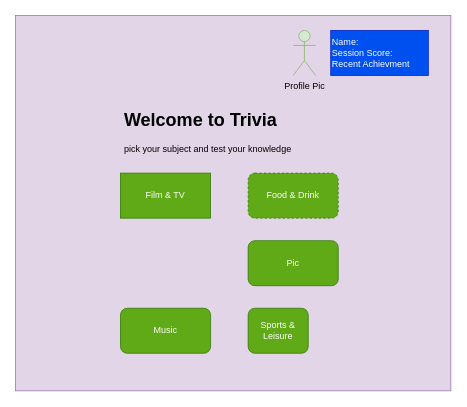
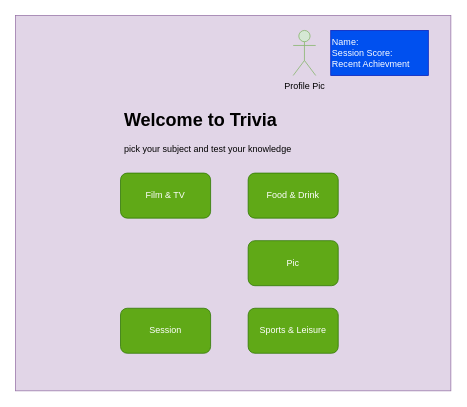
  <mxCell id="0" />
  <mxCell id="1" parent="0" />
  <mxCell id="2" value="" style="rounded=0;whiteSpace=wrap;html=1;fillColor=#e1d5e7;strokeColor=#9673a6;" vertex="1" parent="1"><mxGeometry x="20" y="20" width="580" height="500" as="geometry" /></mxCell>
  <mxCell id="3" value="Name:&lt;br&gt;Session Score:&lt;br&gt;Recent Achievment" style="rounded=0;whiteSpace=wrap;html=1;fillColor=#0050ef;fontColor=#ffffff;strokeColor=#001DBC;align=left;" vertex="1" parent="1"><mxGeometry x="440" y="40" width="130" height="60" as="geometry" /></mxCell>
  <mxCell id="4" value="Profile Pic" style="shape=umlActor;verticalLabelPosition=bottom;verticalAlign=top;html=1;outlineConnect=0;fillColor=#d5e8d4;strokeColor=#82b366;" vertex="1" parent="1"><mxGeometry x="390" y="40" width="30" height="60" as="geometry" /></mxCell>
- <mxCell id="5" value="Film &amp;amp; TV" style="whiteSpace=wrap;html=1;fillColor=#60a917;fontColor=#ffffff;strokeColor=#2D7600;rounded=0;" vertex="1" parent="1"><mxGeometry x="160" y="230" width="120" height="60" as="geometry" /></mxCell>
- <mxCell id="6" value="Food &amp;amp; Drink" style="rounded=1;whiteSpace=wrap;html=1;fillColor=#60a917;fontColor=#ffffff;strokeColor=#2D7600;dashed=1;" vertex="1" parent="1"><mxGeometry x="330" y="230" width="120" height="60" as="geometry" /></mxCell>
+ <mxCell id="5" value="Film &amp;amp; TV" style="rounded=1;whiteSpace=wrap;html=1;fillColor=#60a917;fontColor=#ffffff;strokeColor=#2D7600;" vertex="1" parent="1"><mxGeometry x="160" y="230" width="120" height="60" as="geometry" /></mxCell>
+ <mxCell id="6" value="Food &amp;amp; Drink" style="rounded=1;whiteSpace=wrap;html=1;fillColor=#60a917;fontColor=#ffffff;strokeColor=#2D7600;" vertex="1" parent="1"><mxGeometry x="330" y="230" width="120" height="60" as="geometry" /></mxCell>
  <mxCell id="7" value="Pic" style="rounded=1;whiteSpace=wrap;html=1;fillColor=#60a917;fontColor=#ffffff;strokeColor=#2D7600;" vertex="1" parent="1"><mxGeometry x="330" y="320" width="120" height="60" as="geometry" /></mxCell>
- <mxCell id="8" value="Music" style="rounded=1;whiteSpace=wrap;html=1;fillColor=#60a917;fontColor=#ffffff;strokeColor=#2D7600;" vertex="1" parent="1"><mxGeometry x="160" y="410" width="120" height="60" as="geometry" /></mxCell>
- <mxCell id="9" value="Sports &amp;amp; Leisure" style="rounded=1;whiteSpace=wrap;html=1;fillColor=#60a917;fontColor=#ffffff;strokeColor=#2D7600;" vertex="1" parent="1"><mxGeometry x="330" y="410" width="80" height="60" as="geometry" /></mxCell>
+ <mxCell id="8" value="Session" style="rounded=1;whiteSpace=wrap;html=1;fillColor=#60a917;fontColor=#ffffff;strokeColor=#2D7600;" vertex="1" parent="1"><mxGeometry x="160" y="410" width="120" height="60" as="geometry" /></mxCell>
+ <mxCell id="9" value="Sports &amp;amp; Leisure" style="rounded=1;whiteSpace=wrap;html=1;fillColor=#60a917;fontColor=#ffffff;strokeColor=#2D7600;" vertex="1" parent="1"><mxGeometry x="330" y="410" width="120" height="60" as="geometry" /></mxCell>
  <mxCell id="10" value="&lt;h1&gt;&lt;font color=&quot;#000000&quot;&gt;Welcome to Trivia&lt;/font&gt;&lt;/h1&gt;&lt;div&gt;&lt;font color=&quot;#000000&quot;&gt;pick your subject and test your knowledge&lt;/font&gt;&lt;/div&gt;" style="text;html=1;strokeColor=none;fillColor=none;spacing=5;spacingTop=-20;whiteSpace=wrap;overflow=hidden;rounded=0;" vertex="1" parent="1"><mxGeometry x="160" y="140" width="310" height="80" as="geometry" /></mxCell>
